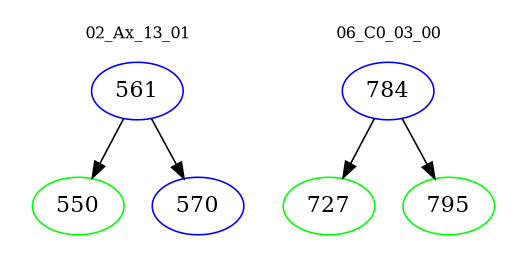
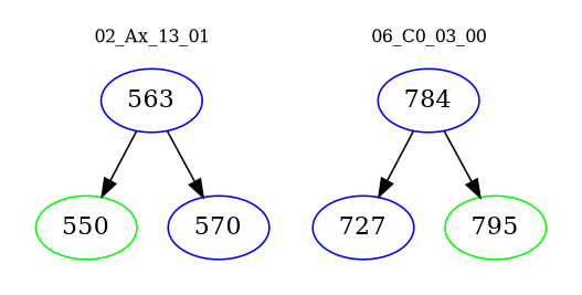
  digraph {
    node [color=blue]
    edge [color=black]
-   n1 [label=561]
+   n1 [label=563]
    n2 [color=green label=550]
    n3 [label=570]
    n4 [label=784]
-   n5 [color=green label=727]
+   n5 [label=727]
    n6 [color=green label=795]
    subgraph cluster_1 {
      color=white
      fontsize=10
      label="02_Ax_13_01"
      n1
      n2
      n3
    }
    subgraph cluster_2 {
      color=white
      fontsize=10
      label="06_C0_03_00"
      n4
      n5
      n6
    }
    n1 -> n2
    n1 -> n3
    n4 -> n5
    n4 -> n6
  }
